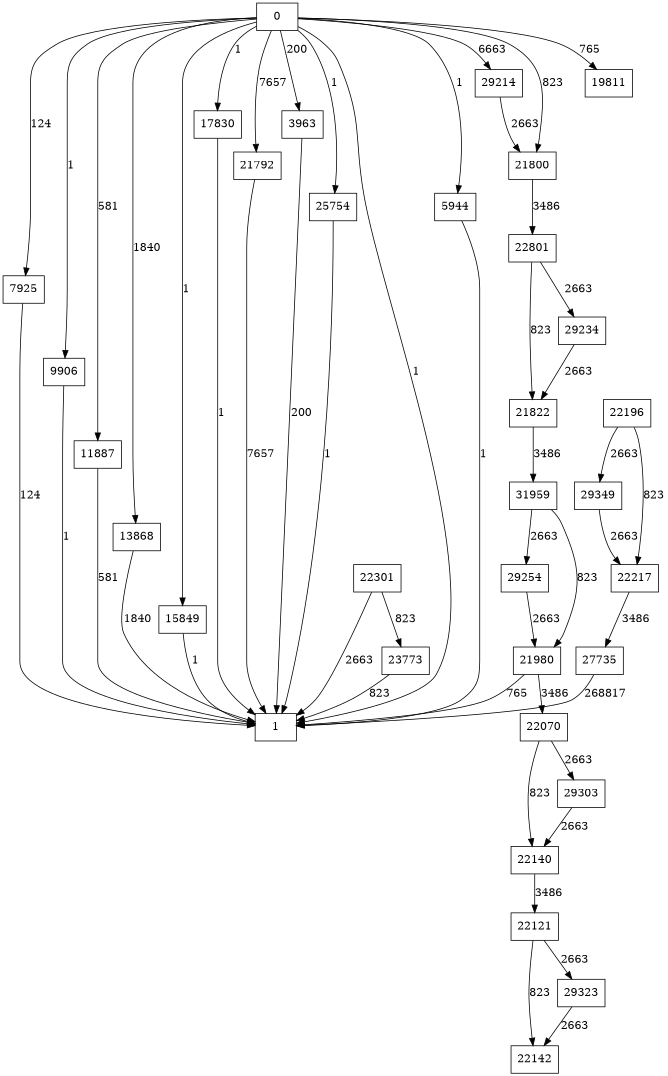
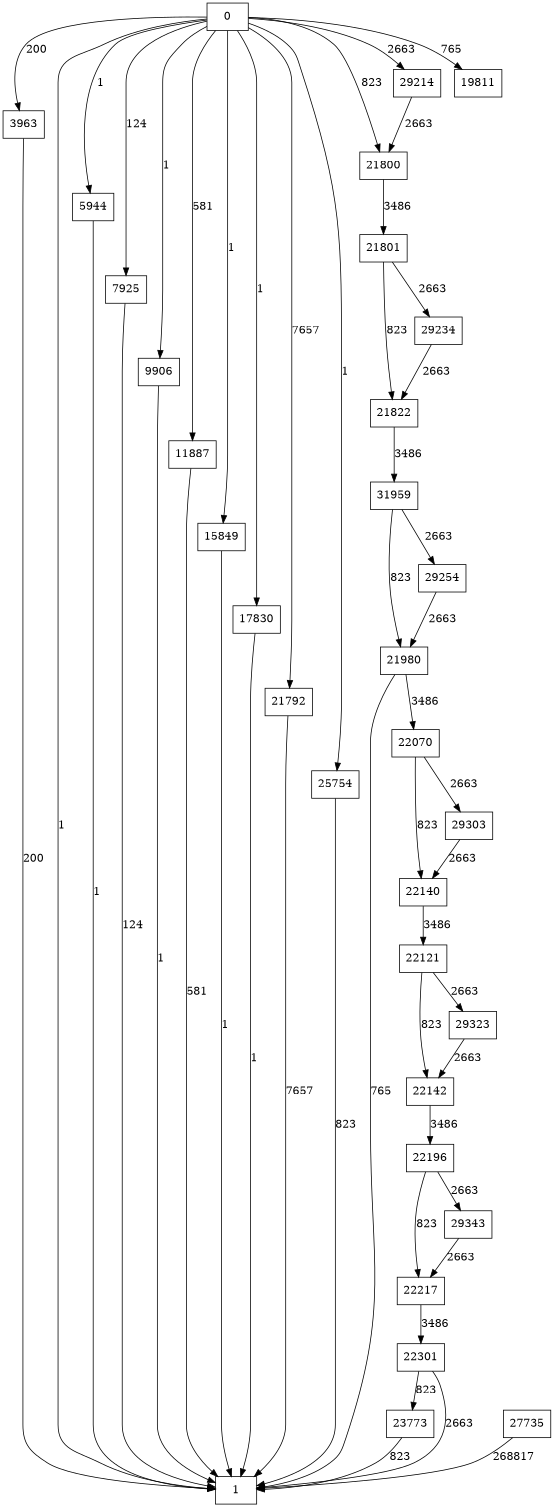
  digraph {
    rankdir=TB
    node [shape=rectangle]
    3963
    1
    5944
    7925
    9906
    11887
-   13868
    15849
    17830
    21792
    21800
-   21801 [label=22801]
+   21801
    21822
    29234
    n15 [label=31959]
    21980
    29254
    22070
    n19 [label=22140]
    29303
    22121
    22142
    29323
    22196
    22217
-   29343 [label=29349]
+   29343
    22301
    23773
    25754
    27735
    29214
    0
    19811
    3963 -> 1 [label=200]
    5944 -> 1 [label=1]
    7925 -> 1 [label=124]
    9906 -> 1 [label=1]
    11887 -> 1 [label=581]
-   13868 -> 1 [label=1840]
    15849 -> 1 [label=1]
    17830 -> 1 [label=1]
    21792 -> 1 [label=7657]
    21800 -> 21801 [label=3486]
    21801 -> 21822 [label=823]
    21801 -> 29234 [label=2663]
    21822 -> n15 [label=3486]
    29234 -> 21822 [label=2663]
    n15 -> 21980 [label=823]
    n15 -> 29254 [label=2663]
    21980 -> 1 [label=765]
    21980 -> 22070 [label=3486]
    29254 -> 21980 [label=2663]
    22070 -> n19 [label=823]
    22070 -> 29303 [label=2663]
    n19 -> 22121 [label=3486]
    29303 -> n19 [label=2663]
    22121 -> 22142 [label=823]
    22121 -> 29323 [label=2663]
+   22142 -> 22196 [label=3486]
    29323 -> 22142 [label=2663]
    22196 -> 22217 [label=823]
    22196 -> 29343 [label=2663]
-   22217 -> 27735 [label=3486]
+   22217 -> 22301 [label=3486]
    29343 -> 22217 [label=2663]
    22301 -> 1 [label=2663]
    22301 -> 23773 [label=823]
    23773 -> 1 [label=823]
-   25754 -> 1 [label=1]
+   25754 -> 1 [label=823]
    27735 -> 1 [label=268817]
    29214 -> 21800 [label=2663]
    0 -> 3963 [label=200]
    0 -> 1 [label=1]
    0 -> 5944 [label=1]
    0 -> 7925 [label=124]
    0 -> 9906 [label=1]
    0 -> 11887 [label=581]
-   0 -> 13868 [label=1840]
    0 -> 15849 [label=1]
    0 -> 17830 [label=1]
    0 -> 21792 [label=7657]
    0 -> 21800 [label=823]
    0 -> 25754 [label=1]
-   0 -> 29214 [label=6663]
+   0 -> 29214 [label=2663]
    0 -> 19811 [label=765]
  }
